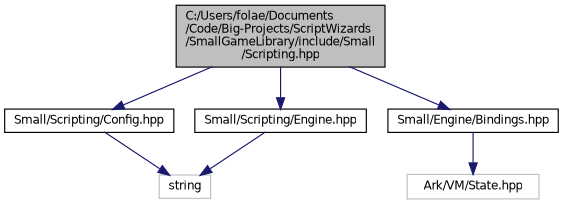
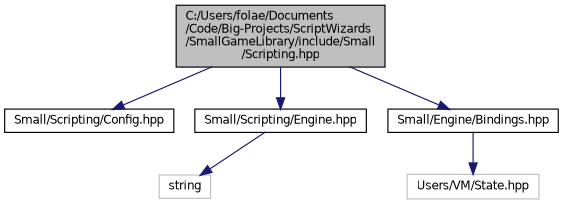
  digraph {
    node [color=black fillcolor=white fontname=Helvetica fontsize=10 shape=record style=filled]
    edge [color=midnightblue fontname=Helvetica fontsize=10 labelfontname=Helvetica labelfontsize=10 style=solid]
    n1 [fillcolor=grey75 fontcolor=black height=0.2 label="C:/Users/folae/Documents\l/Code/Big-Projects/ScriptWizards\l/SmallGameLibrary/include/Small\l/Scripting.hpp" width=0.4]
    n2 [height=0.2 label="Small/Scripting/Config.hpp" width=0.4]
    n3 [height=0.2 label="Small/Scripting/Engine.hpp" width=0.4]
    n4 [height=0.2 label="Small/Engine/Bindings.hpp" width=0.4]
    n5 [color=grey75 height=0.2 label=string width=0.4]
-   n6 [color=grey75 height=0.2 label="Ark/VM/State.hpp" width=0.4]
+   n6 [color=grey75 height=0.2 label="Users/VM/State.hpp" width=0.4]
    n1 -> n2
    n1 -> n3
    n1 -> n4
-   n2 -> n5
    n3 -> n5
    n4 -> n6
  }
